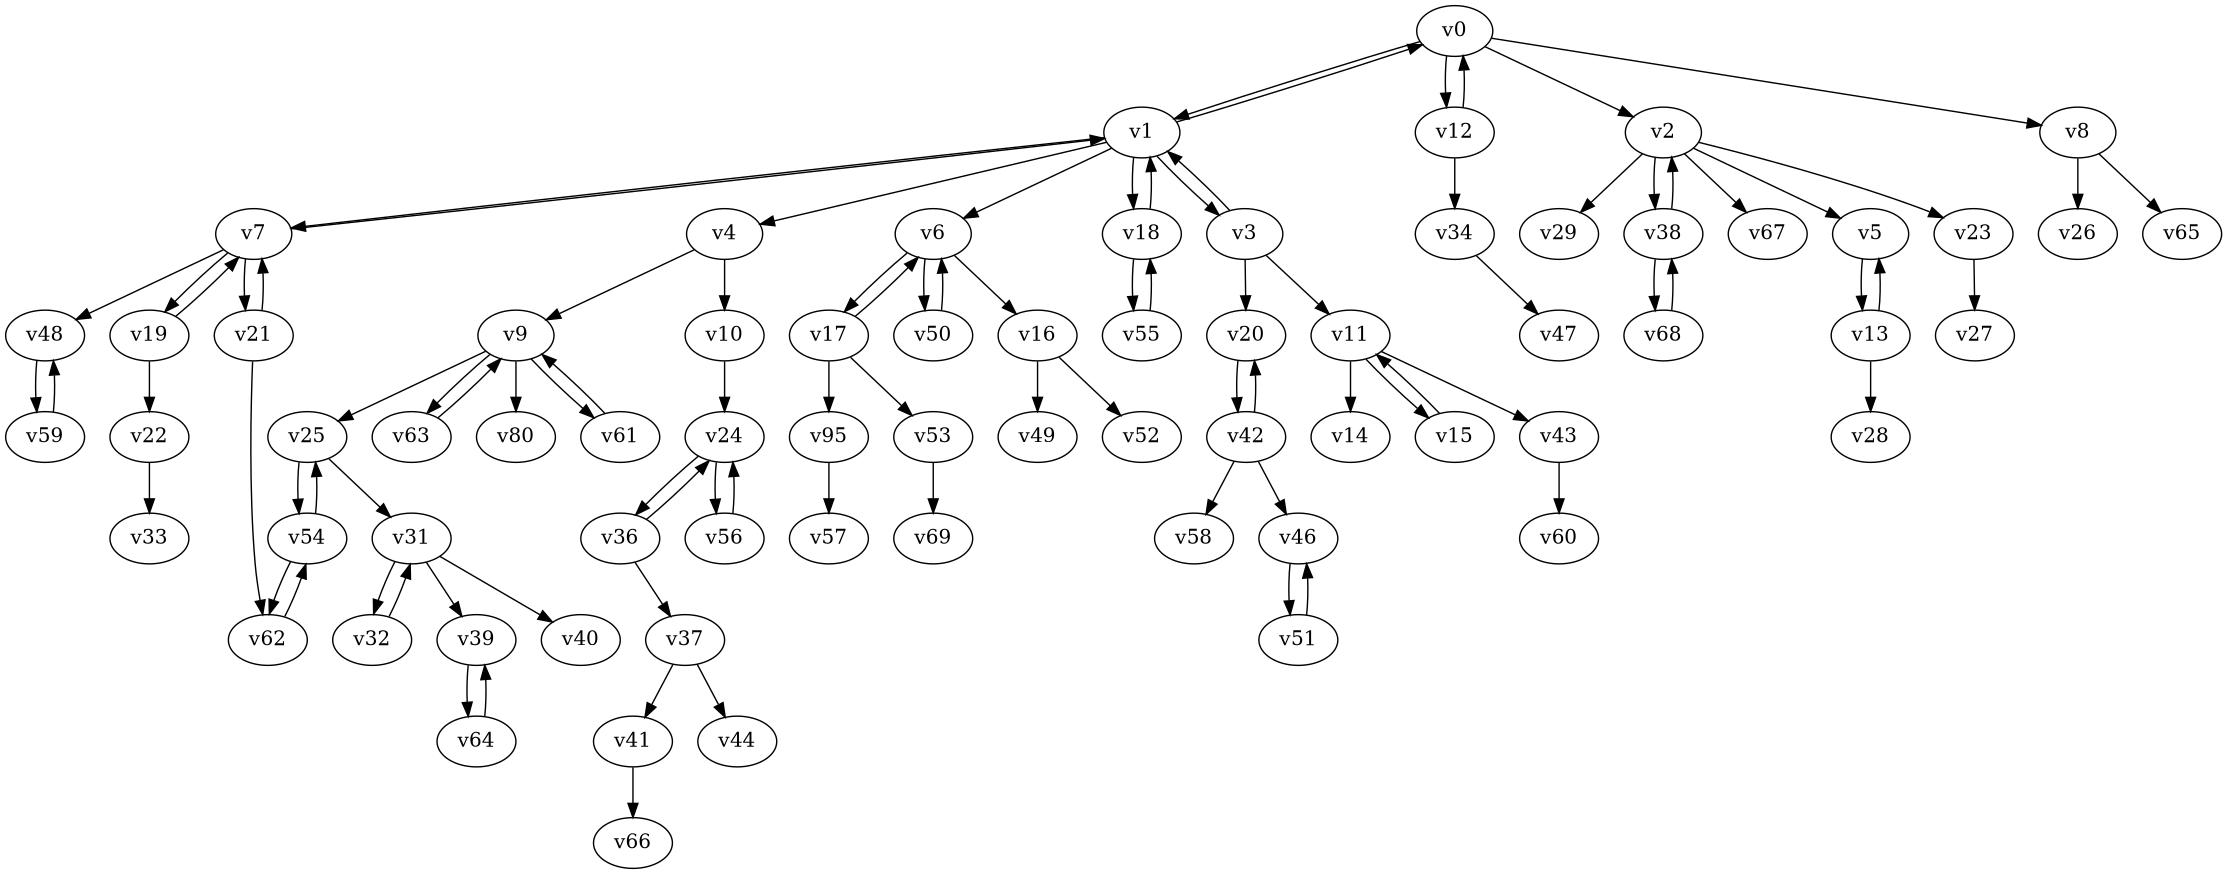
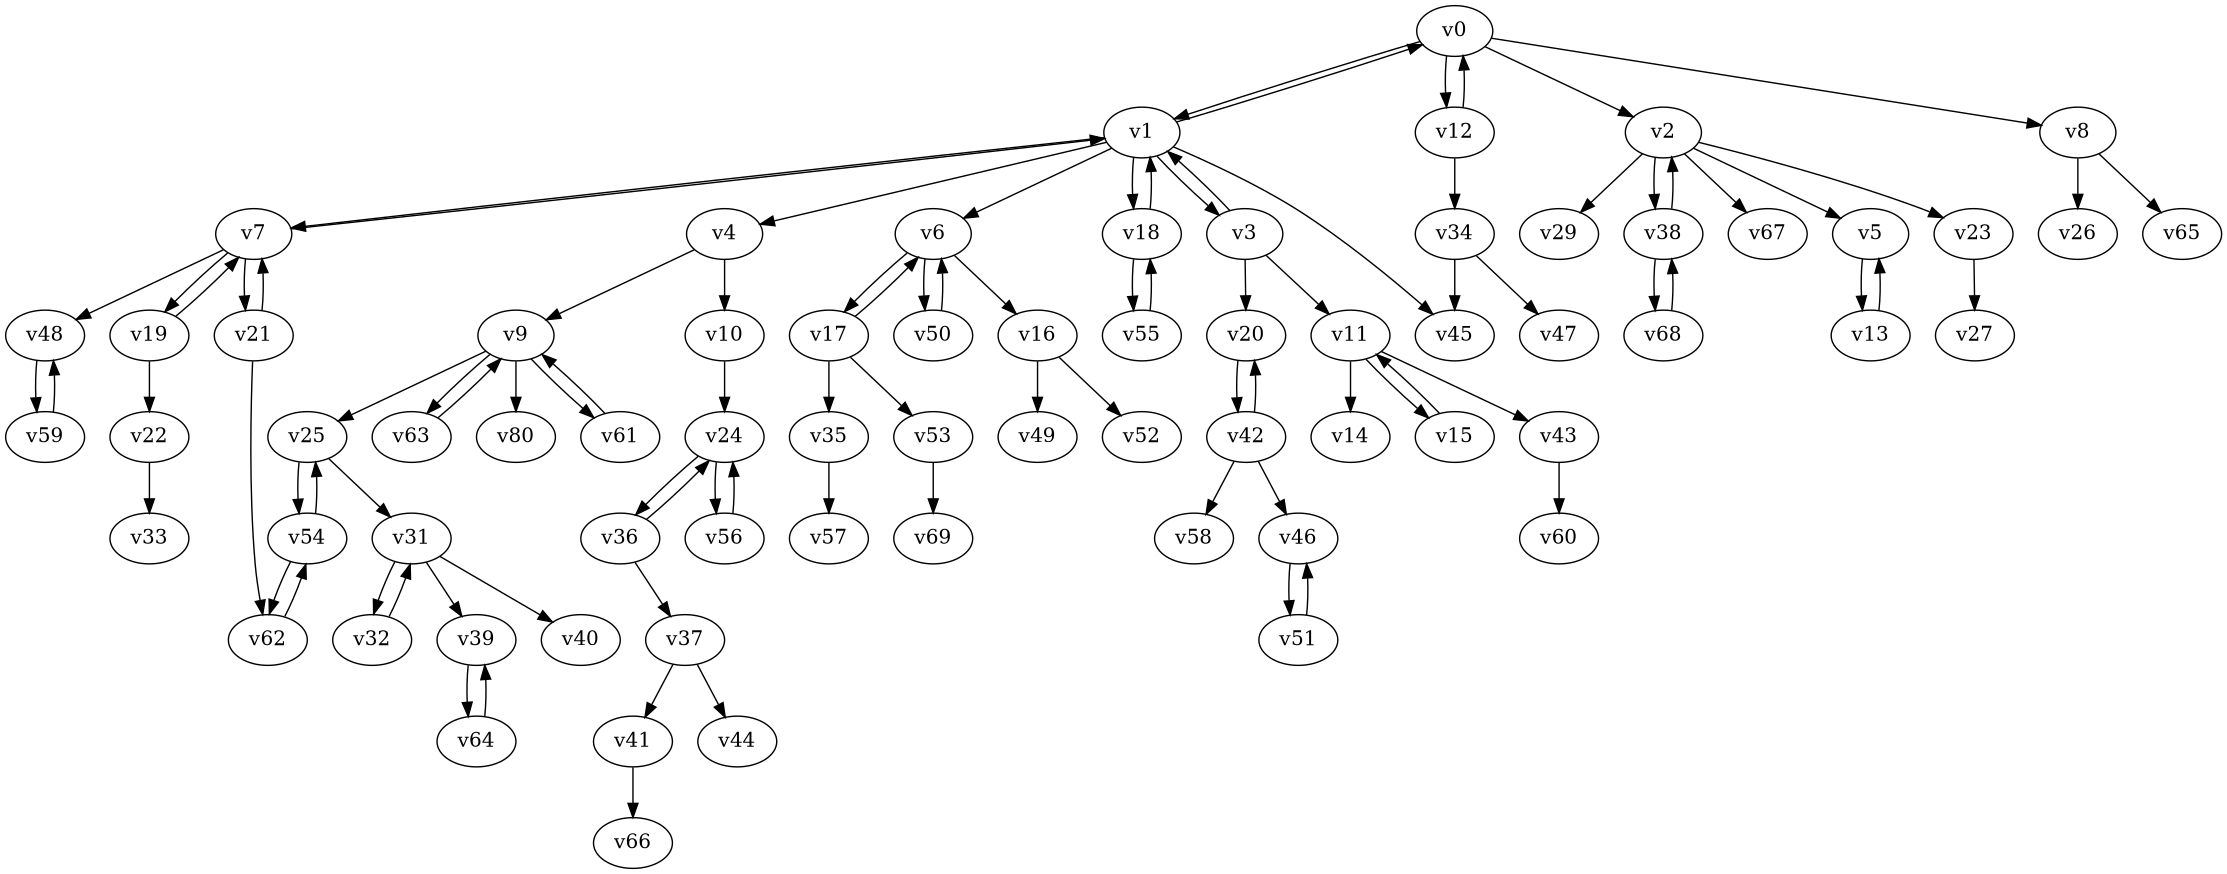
  digraph {
    node [player=0 weight=13]
    v0 [weight=5]
    v1 [player=1 weight=9]
    v2 [weight=5]
    v8 [weight=9]
    v12 [weight=1]
    v3 [player=1 weight=2]
    v4 [weight=3]
    v6 [weight=5]
    v7 [player=1 weight=4]
    v18 [weight=9]
+   v45 [player=1 weight=16]
    v5 [player=1 weight=7]
    v23 [player=1 weight=3]
    v29 [player=1 weight=10]
    v38 [weight=3]
    v67 [player=1 weight=5]
    v26 [weight=-3]
    v65 [player=1 weight=11]
    v34
    v11 [player=1 weight=1]
    v20 [weight=14]
    v9 [player=1 weight=5]
    v10 [weight=2]
    v16 [weight=4]
    v17 [player=1 weight=4]
    v50 [weight=5]
    v19 [player=1]
    v21 [player=1 weight=3]
    v48 [weight=2]
    v55 [player=1 weight=-2]
    v13 [player=1 weight=-1]
    v27 [player=1 weight=8]
    v68
    v14 [weight=0]
    v15 [player=1 weight=3]
    v43 [player=1 weight=10]
    v42 [weight=3]
    v25 [player=1 weight=16]
    n39 [label=v80 weight=12]
    v61 [player=1 weight=5]
    v63 [player=1 weight=14]
    v24 [weight=3]
-   v28 [weight=16]
    v49 [player=1 weight=2]
    v52
-   v35 [player=1 weight=4 label=v95]
+   v35 [player=1 weight=4]
    v53 [player=1]
    v22 [weight=16]
    v62 [weight=3]
    v59 [player=1 weight=1]
    v31 [player=1 weight=6]
    v54 [weight=6]
    v36 [weight=11]
    v56 [weight=12]
    v60 [weight=-1]
    v47 [player=1 weight=0]
    v57 [player=1]
    v69 [player=1]
    v33 [player=1 weight=8]
    v46 [weight=7]
    v58 [weight=2]
    v37 [player=1 weight=4]
    v32
    v39 [player=1 weight=14]
    v40 [weight=10]
    v64 [weight=15]
    v41 [player=1 weight=16]
    v44 [weight=7]
    v66 [weight=9]
    v51 [player=1]
    v0 -> v1
    v0 -> v2
    v0 -> v8
    v0 -> v12
    v1 -> v0
    v1 -> v3
    v1 -> v4
    v1 -> v6
    v1 -> v7
    v1 -> v18
+   v1 -> v45
    v2 -> v5
    v2 -> v23
    v2 -> v29
    v2 -> v38
    v2 -> v67
    v8 -> v26
    v8 -> v65
    v12 -> v0
    v12 -> v34
    v3 -> v1
    v3 -> v11
    v3 -> v20
    v4 -> v9
    v4 -> v10
    v6 -> v16
    v6 -> v17
    v6 -> v50
    v7 -> v1
    v7 -> v19
    v7 -> v21
    v7 -> v48
    v18 -> v1
    v18 -> v55
    v5 -> v13
    v23 -> v27
    v38 -> v2
    v38 -> v68
+   v34 -> v45
    v34 -> v47
    v11 -> v14
    v11 -> v15
    v11 -> v43
    v20 -> v42
    v9 -> v25
    v9 -> n39
    v9 -> v61
    v9 -> v63
    v10 -> v24
    v16 -> v49
    v16 -> v52
    v17 -> v6
    v17 -> v35
    v17 -> v53
    v50 -> v6
    v19 -> v7
    v19 -> v22
    v21 -> v7
    v21 -> v62
    v48 -> v59
    v55 -> v18
    v13 -> v5
-   v13 -> v28
    v68 -> v38
    v15 -> v11
    v43 -> v60
    v42 -> v20
    v42 -> v46
    v42 -> v58
    v25 -> v31
    v25 -> v54
    v61 -> v9
    v63 -> v9
    v24 -> v36
    v24 -> v56
    v35 -> v57
    v53 -> v69
    v22 -> v33
    v62 -> v54
    v59 -> v48
    v31 -> v32
    v31 -> v39
    v31 -> v40
    v54 -> v25
    v54 -> v62
    v36 -> v24
    v36 -> v37
    v56 -> v24
    v46 -> v51
    v37 -> v41
    v37 -> v44
    v32 -> v31
    v39 -> v64
    v64 -> v39
    v41 -> v66
    v51 -> v46
  }
